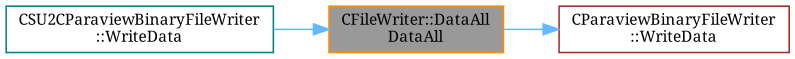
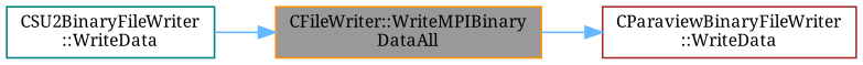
  digraph {
    fontname="Noto Serif"
    rankdir=RL
    node [fillcolor=white fontname="Noto Serif" fontsize=10 shape=box style=filled]
    edge [color=steelblue1 dir=back fontname="Noto Serif" fontsize=10 labelfontname=Helvetica labelfontsize=10 style=solid]
-   n1 [color=darkorange fillcolor=grey60 fontcolor=black height=0.2 label="CFileWriter::DataAll\lDataAll" width=0.4]
-   n2 [color=teal height=0.2 label="CSU2CParaviewBinaryFileWriter\l::WriteData" width=0.4]
+   n1 [color=darkorange fillcolor=grey60 fontcolor=black height=0.2 label="CFileWriter::WriteMPIBinary\lDataAll" width=0.4]
+   n2 [color=teal height=0.2 label="CSU2BinaryFileWriter\l::WriteData" width=0.4]
    n3 [color=brown height=0.2 label="CParaviewBinaryFileWriter\l::WriteData" width=0.4]
    n1 -> n2
    n3 -> n1
  }
